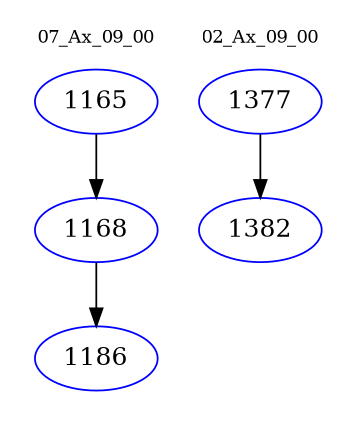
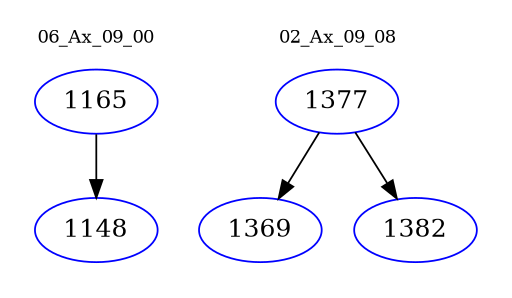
  digraph {
    node [color=blue]
    edge [color=black]
    n1 [label=1165]
-   n2 [label=1168]
-   n3 [label=1186]
+   n2 [label=1148]
    n4 [label=1377]
+   n5 [label=1369]
    n6 [label=1382]
    subgraph cluster_1 {
      color=white
      fontsize=10
-     label="07_Ax_09_00"
+     label="06_Ax_09_00"
      n1
      n2
-     n3
    }
    subgraph cluster_2 {
      color=white
      fontsize=10
-     label="02_Ax_09_00"
+     label="02_Ax_09_08"
      n4
+     n5
      n6
    }
    n1 -> n2
-   n2 -> n3
+   n4 -> n5
    n4 -> n6
  }
